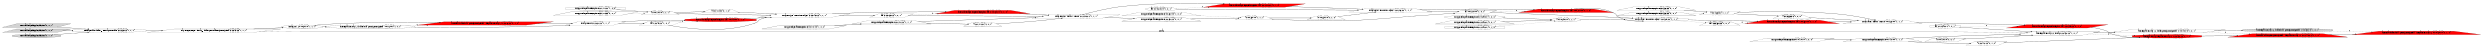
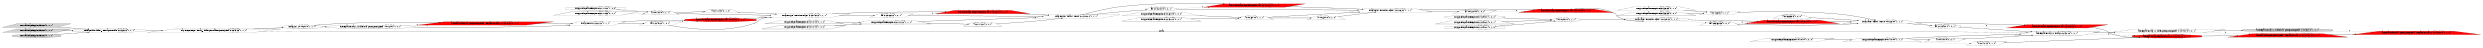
  digraph {
    rankdir=LR
    node [fillcolor=white shape=trapezium style=filled]
    edge [arrowhead=normal style=bold]
    n1 [label="Map<Integer,Integer> intMap = builder.getMutableInt32ToInt32Field()@@@4@@@['1', '1', '1']" shape=parallelogram]
    n2 [label="assertEquals(newMap(1,2),intMap)@@@43@@@['1', '0', '1']" shape=parallelogram]
    n3 [label="intMap.put(1,2)@@@5@@@['1', '1', '1']" shape=octagon]
    n4 [fillcolor=red label="assertThat(intMap).isEqualTo(newMap(1,2))@@@43@@@['0', '1', '0']" shape=octagon]
    n5 [label="assertEquals(newMap(1,2),builder.getInt32ToInt32Field())@@@44@@@['1', '0', '1']" shape=parallelogram]
    n6 [fillcolor=red label="assertThat(builder.build().getInt32ToInt32Field()).isEqualTo(newMap(1,2))@@@6@@@['0', '1', '0']" shape=parallelogram]
    n7 [label="assertEquals(newMap(1,2),builder.build().getInt32ToInt32Field())@@@6@@@['1', '0', '1']" shape=octagon]
    n8 [label="UnsupportedOperationException e@@@23@@@['0', '0', '1']"]
    n9 [label="{}@@@23@@@['1', '1', '1']"]
    n10 [label="intMap.keySet().remove(new Object())@@@26@@@['1', '1', '1']"]
    n11 [label="{}@@@23@@@['0', '1', '0']"]
    n12 [label="UnsupportedOperationException e@@@17@@@['1', '0', '0']" shape=parallelogram]
    n13 [label="UnsupportedOperationException e@@@17@@@['1', '1', '1']"]
    n14 [label="intMap.entrySet().iterator().remove()@@@20@@@['1', '1', '1']" shape=parallelogram]
    n15 [label="{}@@@17@@@['0', '0', '1']"]
    n16 [label="UnsupportedOperationException e@@@29@@@['0', '1', '0']" shape=octagon]
    n17 [label="{}@@@29@@@['1', '1', '1']" shape=octagon]
    n18 [label="intMap.values().remove(new Object())@@@32@@@['1', '1', '1']" shape=octagon]
    n19 [label="fail()@@@33@@@['1', '0', '1']"]
    n20 [fillcolor=red label="assertWithMessage(\"expected exception\").fail()@@@33@@@['0', '1', '0']"]
    n21 [label="intMap.values().iterator().remove()@@@38@@@['1', '1', '1']"]
    n22 [fillcolor=red label="assertWithMessage(\"expected exception\").fail()@@@39@@@['0', '1', '0']" shape=parallelogram]
    n23 [label="fail()@@@39@@@['1', '0', '1']" shape=octagon]
    n24 [label="fail()@@@21@@@['1', '0', '1']" shape=octagon]
    n25 [fillcolor=red label="assertWithMessage(\"expected exception\").fail()@@@21@@@['0', '1', '0']" shape=parallelogram]
    n26 [fillcolor=red label="assertWithMessage(\"expected exception\").fail()@@@27@@@['0', '1', '0']"]
    n27 [label="fail()@@@27@@@['1', '0', '1']" shape=parallelogram]
    n28 [label="UnsupportedOperationException e@@@29@@@['1', '0', '0']" shape=octagon]
    n29 [label="UnsupportedOperationException e@@@35@@@['0', '0', '1']"]
    n30 [label="{}@@@35@@@['1', '1', '1']" shape=parallelogram]
    n31 [label="{}@@@35@@@['1', '0', '0']"]
    n32 [label="fail()@@@9@@@['1', '0', '1']" shape=parallelogram]
    n33 [label="intMap.entrySet().remove(new Object())@@@14@@@['1', '1', '1']" shape=parallelogram]
    n34 [fillcolor=red label="assertWithMessage(\"expected exception\").fail()@@@9@@@['0', '1', '0']" shape=octagon]
    n35 [fillcolor=red label="assertWithMessage(\"expected exception\").fail()@@@15@@@['0', '1', '0']"]
    n36 [label="fail()@@@15@@@['1', '0', '1']" shape=parallelogram]
    n37 [fillcolor=red label="assertThat(builder.build().getInt32ToInt32Field()).isEqualTo(newMap(1,2))@@@45@@@['0', '1', '0']"]
    n38 [label="{}@@@41@@@['0', '1', '0']" shape=parallelogram]
    n39 [fillcolor=red label="assertThat(builder.getInt32ToInt32Field()).isEqualTo(newMap(1,2))@@@44@@@['0', '1', '0']"]
    n40 [label="UnsupportedOperationException e@@@41@@@['1', '1', '1']"]
    n41 [label="{}@@@41@@@['0', '0', '1']" shape=parallelogram]
    n42 [label="UnsupportedOperationException e@@@23@@@['1', '0', '0']"]
    n43 [fillcolor=lightgray label="assertEquals(newMap(1,2),builder.build().getInt32ToInt32Field())@@@45@@@['1', '0', '1']" shape=octagon]
    n44 [fillcolor=lightgray label="testMutableMapLifecycle_collections['0', '0', '1']" shape=parallelogram]
    n45 [label="TestMap.Builder builder = TestMap.newBuilder()@@@3@@@['1', '1', '1']" shape=octagon]
    n46 [fillcolor=lightgray label="testMutableMapLifecycle_collections['1', '0', '0']" shape=parallelogram]
    n47 [fillcolor=lightgray label="testMutableMapLifecycle_collections['0', '1', '0']" shape=octagon]
    n48 [label="UnsupportedOperationException e@@@41@@@['1', '0', '0']" shape=parallelogram]
    n49 [label="UnsupportedOperationException e@@@11@@@['0', '0', '1']" shape=parallelogram]
    n50 [label="{}@@@11@@@['1', '1', '1']"]
    n51 [label="{}@@@11@@@['0', '1', '0']"]
    n52 [label="intMap.remove(2)@@@8@@@['1', '1', '1']" shape=parallelogram]
+   n53 [label="UnsupportedOperationException e@@@17@@@['0', '1', '0']"]
    n54 [label="UnsupportedOperationException e@@@11@@@['1', '0', '0']" shape=octagon]
    n55 [label="UnsupportedOperationException e@@@35@@@['0', '1', '0']"]
    n56 [label="UnsupportedOperationException e@@@29@@@['0', '0', '1']"]
    n1 -> n2 [arrowhead=dot label=intMap style=solid]
    n1 -> n3
    n2 -> n4 [arrowhead=dot label=0 style=dashed]
    n2 -> n5
    n3 -> n6
    n3 -> n7
    n4 -> n39 [arrowhead=dot]
    n5 -> n39 [arrowhead=dot label=0 style=dashed]
    n5 -> n43
    n6 -> n52
    n7 -> n6 [label=0 style=dashed]
    n7 -> n52
    n8 -> n9 [arrowhead=dot]
-   n9 -> n27
+   n9 -> n10
    n9 -> n11 [arrowhead=dot]
    n10 -> n26 [arrowhead=dot]
    n10 -> n27
    n11 -> n10
    n12 -> n13 [arrowhead=dot]
    n13 -> n14 [arrowhead=dot]
    n13 -> n15 [arrowhead=dot]
-   n14 -> n8
+   n14 -> n24
    n14 -> n25
    n15 -> n14
-   n16 -> n17 [arrowhead=dot style=dashed]
+   n16 -> n17 [arrowhead=dot]
    n17 -> n18 [arrowhead=dot]
    n18 -> n19 [arrowhead=dot style=dashed]
    n18 -> n20
    n19 -> n20 [label=0 style=dashed]
+   n19 -> n21
    n20 -> n21 [arrowhead=dot]
    n21 -> n22
+   n21 -> n23
    n22 -> n4
    n23 -> n2
    n23 -> n22 [label=0 style=dashed]
    n24 -> n10 [arrowhead=dot]
    n24 -> n25 [label=0 style=dashed]
    n25 -> n10
    n26 -> n18
-   n27 -> n18 [arrowhead=dot]
    n27 -> n26 [label=0 style=dashed]
    n28 -> n17
-   n29 -> n30 [arrowhead=dot style=dashed]
+   n29 -> n30 [arrowhead=dot]
    n30 -> n21
-   n30 -> n31
    n31 -> n21 [arrowhead=dot]
    n32 -> n33
    n32 -> n34 [arrowhead=dot label=0 style=dashed]
    n33 -> n35
    n33 -> n36
    n34 -> n33
    n35 -> n14 [arrowhead=dot]
    n36 -> n14 [arrowhead=dot]
    n36 -> n35 [arrowhead=dot label=0 style=dashed]
    n38 -> n4 [arrowhead=dot]
    n39 -> n37
    n40 -> n2 [arrowhead=dot]
-   n40 -> n38
+   n40 -> n38 [style=dashed]
+   n40 -> n41
    n41 -> n2
-   n42 -> n9 [arrowhead=dot style=dashed]
+   n42 -> n9 [arrowhead=dot]
    n43 -> n37 [label=0 style=dashed]
    n44 -> n45
    n45 -> n1
    n46 -> n45 [arrowhead=dot]
    n47 -> n45
    n48 -> n40 [arrowhead=dot]
    n49 -> n50 [style=dashed]
    n50 -> n33
    n50 -> n51 [arrowhead=dot]
    n51 -> n33
    n52 -> n32 [arrowhead=dot]
    n52 -> n34 [arrowhead=dot]
+   n53 -> n13
    n54 -> n50 [arrowhead=dot]
    n55 -> n30 [arrowhead=dot]
    n56 -> n17
  }
